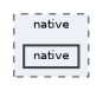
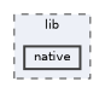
  digraph {
    compound=true
    n1 [color=grey25 fillcolor="#edf0f7" fontname=Helvetica fontsize=10 height=0.2 label=native shape=box style="filled,bold" width=0.4]
    subgraph cluster_1 {
      bgcolor="#edf0f7"
      fontname=Helvetica
      fontsize=10
-     label=native
+     label=lib
      pencolor=grey25
      style="filled,dashed"
      n1
    }
  }
